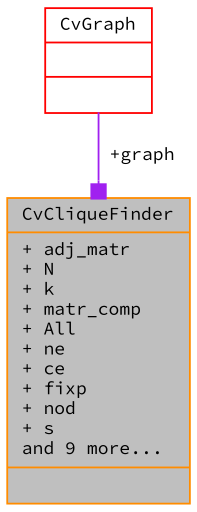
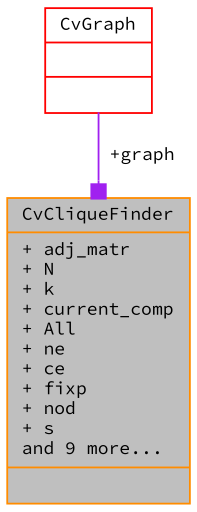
  digraph {
    fontname="Source Code Pro"
    node [fontname="Source Code Pro" fontsize=10 shape=record style=filled]
-   n1 [color=darkorange fillcolor=grey75 fontcolor=black height=0.2 label="{CvCliqueFinder\n|+ adj_matr\l+ N\l+ k\l+ matr_comp\l+ All\l+ ne\l+ ce\l+ fixp\l+ nod\l+ s\land 9 more...\l|}" width=0.4]
+   n1 [color=darkorange fillcolor=grey75 fontcolor=black height=0.2 label="{CvCliqueFinder\n|+ adj_matr\l+ N\l+ k\l+ current_comp\l+ All\l+ ne\l+ ce\l+ fixp\l+ nod\l+ s\land 9 more...\l|}" width=0.4]
    n2 [color=red fillcolor=white height=0.2 label="{CvGraph\n||}" width=0.4]
    n2 -> n1 [arrowhead=box color=purple fontname="Source Code Pro" fontsize=10 label=" +graph" labelfontname=Helvetica labelfontsize=10 style=solid]
  }
